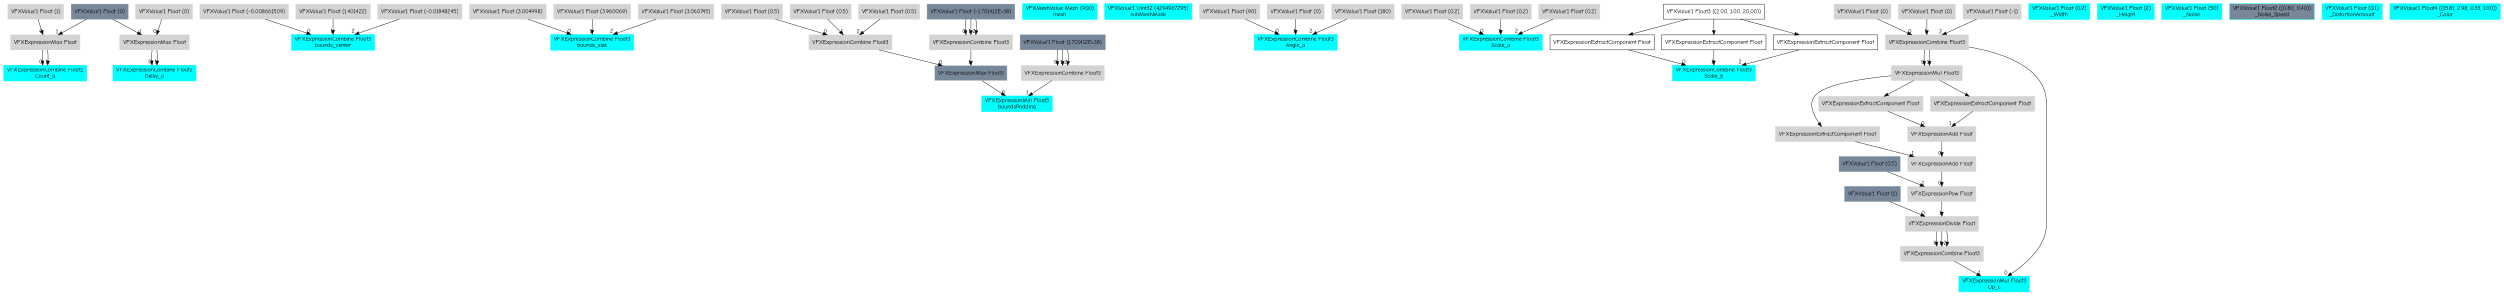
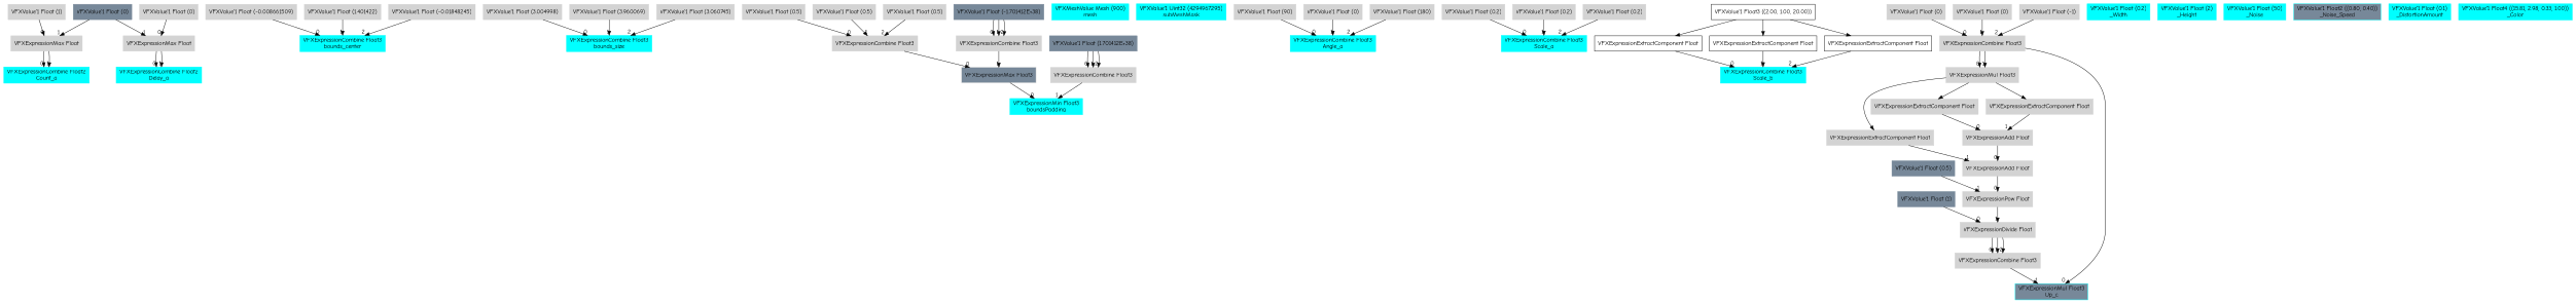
  digraph {
    fontname="Comic Neue"
    node [color=lightgray fontname="Comic Neue" shape=box style=filled]
    edge [fontname="Comic Neue" headlabel=0]
    n1 [color=cyan label="VFXExpressionCombine Float2\nCount_a"]
    n2 [label="VFXExpressionMax Float"]
    n3 [label="VFXValue`1 Float (1)"]
    n4 [color=lightslategray label="VFXValue`1 Float (0)"]
    n5 [label="VFXExpressionMax Float"]
    n6 [color=cyan label="VFXExpressionCombine Float2\nDelay_a"]
    n7 [label="VFXValue`1 Float (0)"]
    n8 [color=cyan label="VFXExpressionCombine Float3\nbounds_center"]
    n9 [label="VFXValue`1 Float (-0.008661509)"]
    n10 [label="VFXValue`1 Float (1.401422)"]
    n11 [label="VFXValue`1 Float (-0.01848245)"]
    n12 [color=cyan label="VFXExpressionCombine Float3\nbounds_size"]
    n13 [label="VFXValue`1 Float (3.004998)"]
    n14 [label="VFXValue`1 Float (3.960069)"]
    n15 [label="VFXValue`1 Float (3.060745)"]
    n16 [color=cyan label="VFXExpressionMin Float3\nboundsPadding"]
    n17 [fillcolor=lightslategray label="VFXExpressionMax Float3"]
    n18 [label="VFXExpressionCombine Float3"]
    n19 [label="VFXValue`1 Float (0.5)"]
    n20 [label="VFXValue`1 Float (0.5)"]
    n21 [label="VFXValue`1 Float (0.5)"]
    n22 [label="VFXExpressionCombine Float3"]
    n23 [color=lightslategray label="VFXValue`1 Float (-1.701412E+38)"]
    n24 [label="VFXExpressionCombine Float3"]
    n25 [color=lightslategray label="VFXValue`1 Float (1.701412E+38)"]
    n26 [color=cyan label="VFXMeshValue Mesh (900)\nmesh"]
    n27 [color=cyan label="VFXValue`1 Uint32 (4294967295)\nsubMeshMask"]
    n28 [color=cyan label="VFXExpressionCombine Float3\nAngle_a"]
    n29 [label="VFXValue`1 Float (90)"]
    n30 [label="VFXValue`1 Float (0)"]
    n31 [label="VFXValue`1 Float (180)"]
    n32 [color=cyan label="VFXExpressionCombine Float3\nScale_a"]
    n33 [label="VFXValue`1 Float (0.2)"]
    n34 [label="VFXValue`1 Float (0.2)"]
    n35 [label="VFXValue`1 Float (0.2)"]
    n36 [color=cyan label="VFXExpressionCombine Float3\nScale_b"]
    n37 [label="VFXExpressionExtractComponent Float" color="" style=""]
    n38 [label="VFXValue`1 Float3 ((2.00, 1.00, 20.00))" color="" style=""]
    n39 [label="VFXExpressionExtractComponent Float" color="" style=""]
    n40 [label="VFXExpressionExtractComponent Float" color="" style=""]
-   n41 [color=cyan label="VFXExpressionMul Float3\nUp_c"]
+   n41 [color=cyan label="VFXExpressionMul Float3\nUp_c" fillcolor=lightslategray]
    n42 [label="VFXExpressionCombine Float3"]
    n43 [label="VFXExpressionMul Float3"]
    n44 [label="VFXExpressionExtractComponent Float"]
    n45 [label="VFXExpressionExtractComponent Float"]
    n46 [label="VFXExpressionExtractComponent Float"]
    n47 [label="VFXValue`1 Float (0)"]
    n48 [label="VFXValue`1 Float (0)"]
    n49 [label="VFXValue`1 Float (-1)"]
    n50 [label="VFXExpressionCombine Float3"]
    n51 [label="VFXExpressionDivide Float"]
    n52 [color=lightslategray label="VFXValue`1 Float (1)"]
    n53 [label="VFXExpressionPow Float"]
    n54 [label="VFXExpressionAdd Float"]
    n55 [label="VFXExpressionAdd Float"]
    n56 [color=lightslategray label="VFXValue`1 Float (0.5)"]
    n57 [color=cyan label="VFXValue`1 Float (0.2)\n_Width"]
    n58 [color=cyan label="VFXValue`1 Float (2)\n_Height"]
    n59 [color=cyan label="VFXValue`1 Float (50)\n_Noise"]
    n60 [color=cyan fillcolor=lightslategray label="VFXValue`1 Float2 ((0.80, 0.40))\n_Noise_Speed"]
    n61 [color=cyan label="VFXValue`1 Float (0.1)\n_DistortionAmount"]
    n62 [color=cyan label="VFXValue`1 Float4 ((15.81, 2.98, 0.33, 1.00))\n_Color"]
    n2 -> n1
    n2 -> n1 [headlabel=1]
    n3 -> n2
    n4 -> n2 [headlabel=1]
    n4 -> n5 [headlabel=1]
    n5 -> n6
    n5 -> n6 [headlabel=1]
    n7 -> n5
    n9 -> n8
    n10 -> n8 [headlabel=1]
    n11 -> n8 [headlabel=2]
    n13 -> n12
    n14 -> n12 [headlabel=1]
    n15 -> n12 [headlabel=2]
    n17 -> n16
    n18 -> n17
    n19 -> n18
    n20 -> n18 [headlabel=1]
    n21 -> n18 [headlabel=2]
    n22 -> n17 [headlabel=1]
    n23 -> n22
    n23 -> n22 [headlabel=1]
    n23 -> n22 [headlabel=2]
    n24 -> n16 [headlabel=1]
    n25 -> n24
    n25 -> n24 [headlabel=1]
    n25 -> n24 [headlabel=2]
    n29 -> n28
    n30 -> n28 [headlabel=1]
    n31 -> n28 [headlabel=2]
    n33 -> n32
    n34 -> n32 [headlabel=1]
    n35 -> n32 [headlabel=2]
    n37 -> n36
    n38 -> n37 [headlabel=""]
    n38 -> n39 [headlabel=""]
    n38 -> n40 [headlabel=""]
    n39 -> n36 [headlabel=1]
    n40 -> n36 [headlabel=2]
    n42 -> n41
    n42 -> n43
    n42 -> n43 [headlabel=1]
    n43 -> n44 [headlabel=""]
    n43 -> n45 [headlabel=""]
    n43 -> n46 [headlabel=""]
    n44 -> n55
    n45 -> n55 [headlabel=1]
    n46 -> n54 [headlabel=1]
    n47 -> n42
    n48 -> n42 [headlabel=1]
    n49 -> n42 [headlabel=2]
    n50 -> n41 [headlabel=1]
    n51 -> n50
    n51 -> n50 [headlabel=1]
    n51 -> n50 [headlabel=2]
    n52 -> n51
    n53 -> n51 [headlabel=1]
    n54 -> n53
    n55 -> n54
    n56 -> n53 [headlabel=1]
  }
